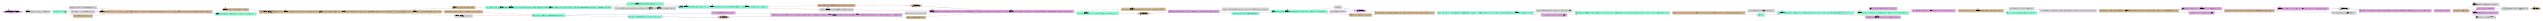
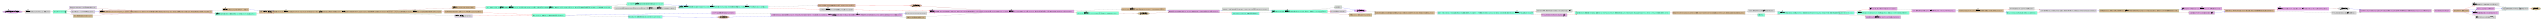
  digraph {
    rankdir=LR
    node [color=gray40 fillcolor=tan style=filled shape=box]
    edge [arrowhead=onormal color=brown]
    "AoiRank5Convo1 begins." [color=teal fillcolor=plum shape=""]
    n2 [fillcolor=lightgrey label="Eleanorに優しくしてくれたこと、感謝してる"]
    n3 [color=darkgreen fillcolor=aquamarine label="あらためてアリガト <3"]
    n4 [color=purple fillcolor=lightgrey label="礼なんかいらないけど、そう言われると嬉しいな。"]
    n5 [color=purple fillcolor=lightgrey label="当たり前だろ。ヘックスの仲間なんだから。"]
    n6 [color=darkgreen label="冷たい態度を取るとでも思ってた？"]
    n7 [color=purple label="Eleanorを警戒するヘックスメンバーはいたよ。もちろん、警戒してるからって、そのメンバーへの私の思いが変わるわけじゃないけど。もし、あなたも警戒してるって思ったら、考えを変えるよう説得してたと思うよ。"]
    n8 [label="Eleanorに冷たくした人もいるのか？　本当に？"]
    n9 [fillcolor=aquamarine label="Arthurが自分の姉に対して警戒心を抱くことを許容していたとは信じがたい。"]
    n10 [color=darkgreen label="当初、LettieとQuincyは疑念を抱いていたわ。Eleanorが完全なテックロットになってしまうのではないかってね。Arthurはそんなこと聞き入れる訳ないから、Lettie達はその疑念を口に出すことなかったけど、皆ある程度同じ心配をしていたのよ。私たちでさえピリピリした空気を感じていたなら、Eleanorにとってどれだけ鋭く悩み深いものだったか…"]
    n11 [label="Arthurがいてよかったな。奴はいい弟だ。"]
    n12 [label="人が何を考えてるか分かる彼女にとって、耐え難いことだったと思うよ。"]
    n13 [color=purple fillcolor=lightgrey label="LettieとQuincyにがっかりだ。"]
    n14 [fillcolor=aquamarine label="うん、本当にいい弟。でもArthurの気持ちはEleanorにとって、少し重くて辛いものだったと思う。彼女を守ろうと必死なArthurは、感染によって苦しんでるって思ったら、自らの手で問題を*解決*するかもしれないって彼女は知ってたからね。"]
    n15 [color=darkgreen fillcolor=aquamarine label="怖かったんだよ。恐怖は人々を奇妙な行動に駆り立てるから。"]
    n16 [color=darkgreen fillcolor=aquamarine label="え、つまり…　Arthurは自分の姉の命を絶つ覚悟もあったってこと？"]
    n17 [color=darkgreen fillcolor=lightgrey label="コントロールを失う恐怖はさぞかし恐ろしかったに違いない。特にArthurはいつもEleanorのことを監視してるから。"]
    n18 [fillcolor=plum label="このチームは苦難を乗り越えたようだけど。"]
    n19 [color=purple fillcolor=aquamarine label="彼らがあの時、恐怖を乗り越えることができたらよかったのに。"]
    n20 [color=purple fillcolor=aquamarine label="ArthurがEleanorの命を絶つとは思ってもなかった。けど、Eleanorはそう思っていたようね。でも兄弟同士の問題だし、今ではEleanorがそう考えていないことが嬉しい。"]
    n21 [color=teal fillcolor=plum label="人を傷つけるのは、起きた出来事じゃなくて、それに対してどう反応するかだ、って話を聞いたことがあるよ。LettieとQuincyの内心を知ってた私は、彼らの恐怖がEleanorへ不運が降りかかる引き金となったら、自分たちを許せなかったって確信してる。"]
    n22 [color=purple label="+5 Chemistry" shape=""]
    n23 [color=purple label="他のことに加えてそんな恐怖を抱くとは…　さぞかし辛かったと思う。"]
    n24 [fillcolor=lightgrey label="このせいでEleanorがヘックスを脱退しようと思ったことある？"]
    n25 [fillcolor=lightgrey label="そこまでヒートアップしそうだったの？"]
    n26 [color=teal label="人間らしさを責めるのは難しいな。"]
    n27 [color=purple label="+5 Chemistry" shape=""]
    n28 [fillcolor=plum label="Eleanorは変身後、皆の反応を注意深く観察してた。彼女なりにいろんな選択肢を考えて、去った方がチームのためと思ってたのも気付いてた。もちろん、Eleanorはヘックスに貢献したいと思ってたけど、他の人の見る目を見て、違う場所でも役立てるのかもって考えてたみたい。"]
    n29 [label="そんなバカな。Eleanorの超能力は有利をもたらすのに？　かけがえのない存在だ。"]
    n30 [color=darkgreen fillcolor=aquamarine label="不公平だな。Eleanorはヘックスのために多くを犠牲にする覚悟があったのに。"]
    n31 [color=darkgreen fillcolor=plum label="彼女は遠くからでも能力を使って、チームに負担をかけず、つながりを保てるって思ったんだよ。"]
    n32 [color=teal label="+5 Chemistry" shape=""]
    n33 [color=darkgreen fillcolor=lightgrey label="なるほど。仲間に安心感を与えるために、一緒にいることを断念するつもりだったんだ。"]
    n34 [color=purple fillcolor=aquamarine label="ホルバニアに一人でいたら、危険と隣り合わせだ。"]
    n35 [fillcolor=aquamarine label="Amirも寝付いたある夜、Eleanorは本当に抜け出そうとしたの。静かに、真夜中に。さようならも言わず。"]
    n36 [color=darkgreen fillcolor=lightgrey label="心が痛む。"]
    n37 [color=darkgreen label="幸運なことに、成功しなかったようだな。"]
    n38 [color=purple fillcolor=lightgrey label="とっても孤独だったんだな。"]
    n39 [color=purple fillcolor=plum label="+5 Chemistry" shape=""]
    n40 [label="抜け出すのに成功したら何が起きたか想像したくない。彼女のことを見守っていたの。何があっても味方しようと。"]
    n41 [color=purple fillcolor=aquamarine label="誰かと一緒にいるのに、その人は抜け殻のような場面に遭遇したことある？　一生懸命にその場にいようとしているのに、心だけが漂い続けてるとき。Eleanorがそんな感じだったんだ…"]
    n42 [color=darkgreen fillcolor=lightgrey label="まさにその瞬間、何をすればいいか分かっていたみたいだな、Aoi。"]
    n43 [color=darkgreen fillcolor=plum label="チームの幸せをいつも考えているんだな、Aoi。"]
    n44 [fillcolor=aquamarine label="彼女が私たちから距離を取ってるのは、超能力をコントロールしたいせいか、周囲の目を気にしているだけなのか、私にはわからなかった。だけど、いつもより注意深く観察してたの。"]
    n45 [label="彼女のアトミサイクルのエンジンがかかった瞬間、ガレージのアトミサイクルを全部ロックダウンして、彼女を止めるために駆け出したの。"]
    n46 [fillcolor=lightgrey label="そうか。彼女が留まったのはAoiのおかげなんだ。"]
    n47 [fillcolor=aquamarine label="勇敢だな。"]
    n48 [color=purple fillcolor=aquamarine label="もしEleanorが本当に去ることを望んでいたら、彼女を送り出すつもりだったんだよ。でもまず一回、本音で包み隠さず話し合ってからって、ハハ。"]
    n49 [color=darkgreen fillcolor=plum label="Aoiらしいね。笑　本音トークはうまくいったんだ。"]
    n50 [color=darkgreen fillcolor=aquamarine label="Eleanorのそばにいてくれてよかった。その夜はおそらく、彼女にとってすべてを変えた夜だろう。"]
    n51 [color=darkgreen fillcolor=plum label="その本音トークがEleanorを、そしてヘックスを救ったんだろう。"]
    n52 [fillcolor=plum label="うん、朝日が昇るまで喋ったの。Amirが寝てたから、二人でピンボールもしたし。"]
    n53 [label="バカみたいにはしゃいで、きっとEleanorが切実に必要だった楽しみ方をしたんだー。"]
    n54 [fillcolor=lightgrey label="すべて大丈夫だって、どうやって説得したの？"]
    n55 [color=teal fillcolor=aquamarine label="最もシンプルなことが大きな違いを生むことあるからな。"]
    n56 [color=purple fillcolor=lightgrey label="どの一言で変わったってわけじゃないと思う。彼女に寄り添って、友達だよって示したのがよかったのかな？"]
    n57 [color=darkgreen label="その夜はおそらく、彼女が変身して以来初めて、Arthurの守るべき弱い姉だけじゃないって示せたんだと思う。彼女にヘックスでの居場所があるってね。"]
    n58 [fillcolor=plum label="Aoiがそばにいて本当によかった。Eleanorにとって、大事な夜になったな。"]
    n59 [color=darkgreen fillcolor=plum label="これが真のリーダーシップの姿だと思う、Aoi。"]
    n60 [color=purple label="正直に言うと、私のためでもあったの。私たち皆、安心できる居場所があると強くなれるから。"]
    n61 [color=purple fillcolor=plum label="Eleanorは人々が思っている以上に強い。でもAoiがそばにいることでもっと強くなれたと思うよ。"]
    n62 [fillcolor=lightgrey label="チームをまとめられたことはAoiの成果だよ。"]
    n63 [fillcolor=lightgrey label="+5 Chemistry" shape=""]
    n64 [color=darkgreen fillcolor=plum label="なんで今日メッセージを送ったかと言うと…　あなたが加わったときにあの辛い出来事をもう一度繰り返さなくてよかったって気付いたから"]
    n65 [color=darkgreen fillcolor=plum label="すぐに溶け込んでくれたから"]
    n66 [color=purple label="あらためて…　感謝してるヨ"]
    n67 [fillcolor=lightgrey label="Eleanorは素晴らしい女性であることに違いない。"]
    n68 [fillcolor=plum label="大したことじゃない。仲間だろ？"]
    n69 [color=teal fillcolor=plum label="Eleanorの真の友人であってくれてありがとう。"]
    n70 [fillcolor=lightgrey label="AoiはこのチームをまとめるMVPだ。"]
    n71 [color=teal fillcolor=lightgrey label="あなたは私のお気に入りの人よ <3 忘れないでネ"]
-   "Chat ends." [color=darkgreen shape=""]
+   "Chat ends." [color=darkgreen label="Aoi ends." shape=""]
    "AoiRank5Convo1 begins." -> n2 [color=red]
    n2 -> n3 [color=gray40]
    n3 -> n4
    n3 -> n5 [arrowhead=tee color=gray40]
    n3 -> n6
    n4 -> n7 [arrowhead=tee]
    n5 -> n7 [color=blue]
    n6 -> n7
    n7 -> n8 [color=gray40]
    n7 -> n9
    n8 -> n10 [color=blue]
    n9 -> n10 [color=red]
    n10 -> n11
    n10 -> n12 [color=red]
    n10 -> n13 [arrowhead=tee color=gray40]
    n11 -> n14
    n12 -> n15 [color=red]
    n13 -> n15 [color=red]
    n14 -> n16 [arrowhead=tee color=gray40]
    n14 -> n17 [color=red]
    n15 -> n18 [color=blue]
    n15 -> n19 [arrowhead=tee color=gray40]
    n16 -> n20 [color=blue]
    n17 -> n20 [arrowhead=tee]
    n18 -> n21 [arrowhead=tee color=gray40]
    n19 -> n22 [color=blue]
    n20 -> n23 [arrowhead=tee color=gray40]
    n20 -> n24 [color=red]
    n21 -> n25 [arrowhead=tee color=blue]
    n21 -> n26 [color=gray40]
    n22 -> n21 [color=blue]
    n23 -> n27 [color=red]
    n24 -> n28 [arrowhead=tee color=red]
    n25 -> n28 [arrowhead=tee]
    n26 -> n28 [color=gray40]
    n27 -> n28
    n28 -> n29 [arrowhead=tee color=gray40]
    n28 -> n30
    n29 -> n31 [color=blue]
    n30 -> n32
    n31 -> n33 [color=blue]
    n31 -> n34 [color=red]
    n32 -> n31 [arrowhead=tee]
    n33 -> n35 [color=blue]
    n34 -> n35 [arrowhead=tee color=gray40]
    n35 -> n36 [arrowhead=tee color=gray40]
    n35 -> n37 [arrowhead=tee]
    n35 -> n38 [arrowhead=tee color=red]
    n36 -> n39 [color=blue]
    n37 -> n40 [arrowhead=tee color=gray40]
    n38 -> n39 [arrowhead=tee color=blue]
    n39 -> n40 [arrowhead=tee color=gray40]
    n40 -> n41 [color=red]
    n41 -> n42 [color=red]
    n41 -> n43 [arrowhead=tee]
    n42 -> n44
    n43 -> n44 [arrowhead=tee color=red]
    n44 -> n45 [arrowhead=tee]
    n45 -> n46 [color=gray40]
    n45 -> n47 [arrowhead=tee color=gray40]
    n46 -> n48 [color=gray40]
    n47 -> n48 [color=red]
    n48 -> n49 [color=red]
    n48 -> n50 [color=blue]
    n48 -> n51 [arrowhead=tee]
    n49 -> n52 [color=gray40]
    n50 -> n52 [color=red]
    n52 -> n53 [color=blue]
    n53 -> n54 [color=red]
    n53 -> n55 [arrowhead=tee color=blue]
    n54 -> n56 [arrowhead=tee]
    n55 -> n56 [color=red]
    n56 -> n57 [color=blue]
    n57 -> n58 [arrowhead=tee color=blue]
    n57 -> n59
    n58 -> n60 [arrowhead=tee]
    n59 -> n60 [arrowhead=tee color=blue]
    n60 -> n61 [arrowhead=tee color=red]
    n60 -> n62 [color=gray40]
    n61 -> n63
    n62 -> n64 [arrowhead=tee color=gray40]
    n63 -> n64 [color=blue]
    n64 -> n65
    n65 -> n66
    n66 -> n67 [arrowhead=tee color=red]
    n66 -> n68 [arrowhead=tee color=blue]
    n66 -> n69 [arrowhead=tee color=blue]
    n66 -> n70
    n67 -> n71 [arrowhead=tee color=gray40]
    n68 -> n71 [arrowhead=tee color=blue]
    n69 -> n71 [arrowhead=tee color=gray40]
    n71 -> "Chat ends." [arrowhead=tee color=red]
  }
